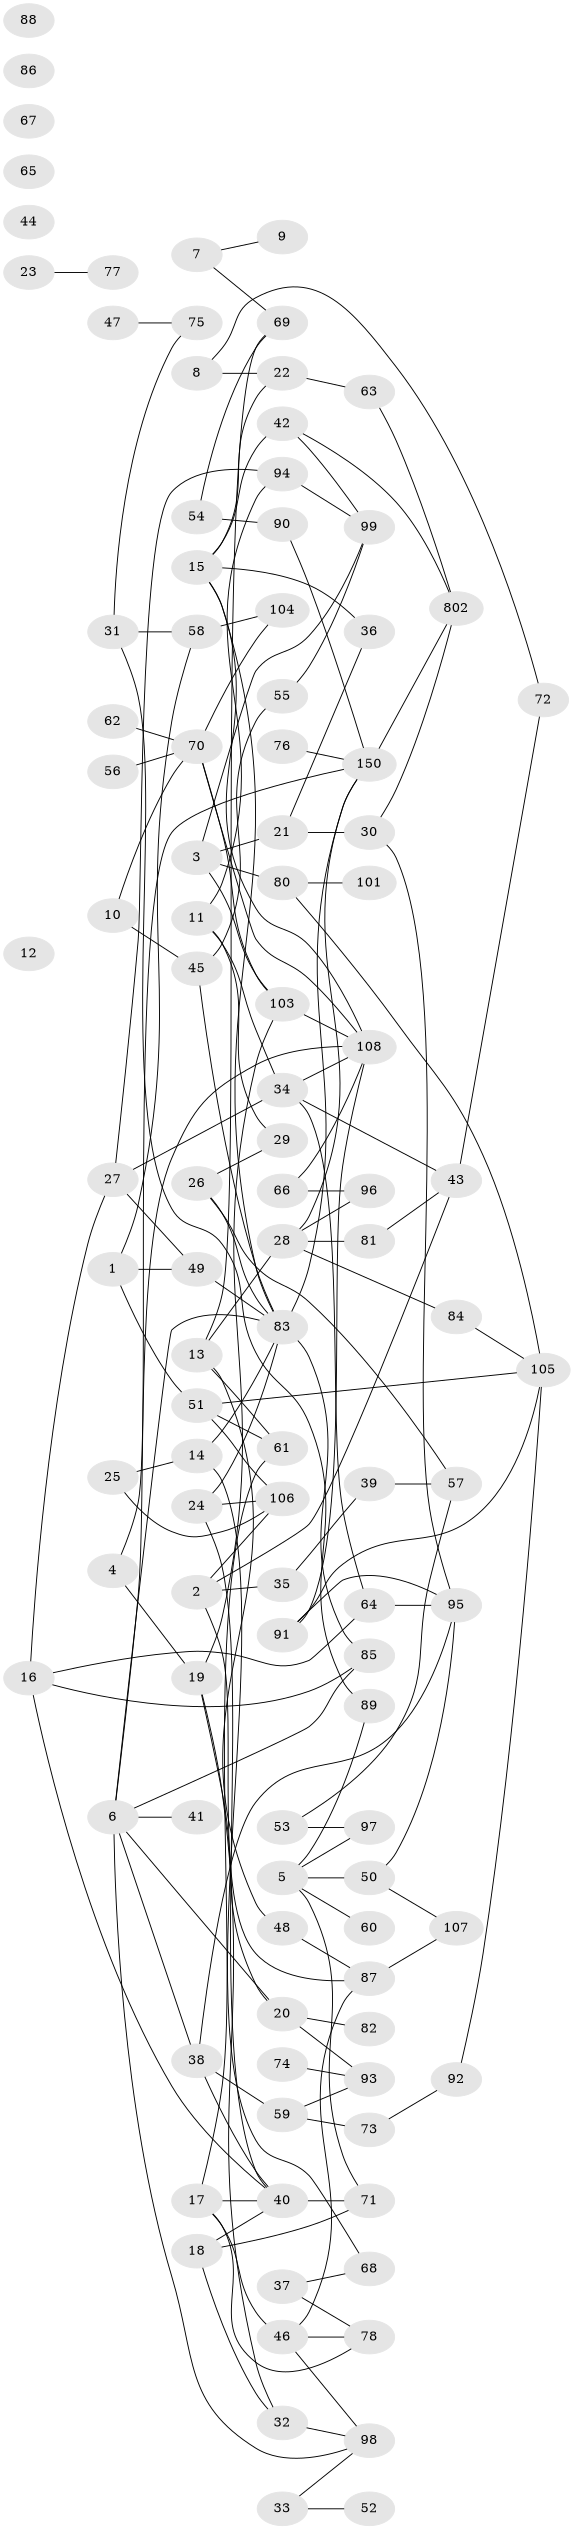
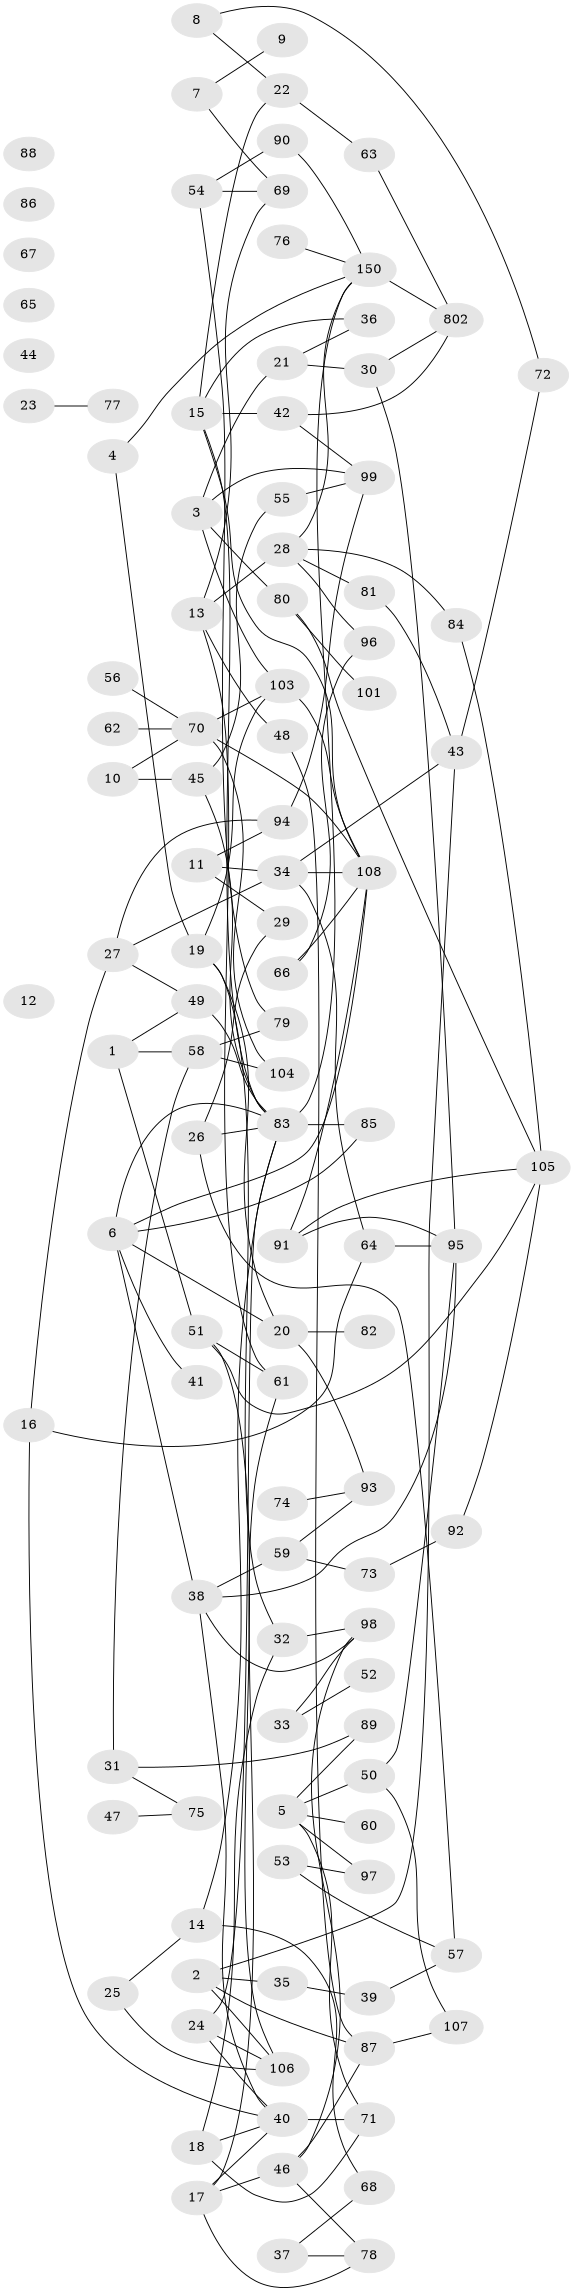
  graph {
    rankdir=LR
    node [color=gray90 style=filled]
    1
    49
    51
    58
    83
    106
    61
    105
+   79
    104
    2
    35
    43
    87
    39
    72
    107
    3
    21
    80
    99
    103
    36
    30
    101
    108
    4
    19
    n29 [label=150]
    20
    32
    n32 [label=802]
    5
    50
    60
    71
    89
    97
    95
    6
    38
    41
    85
    98
    82
    93
    40
    59
    7
    9
    69
    8
    22
    63
    10
    45
    70
    55
    11
    29
    34
    94
    64
    12
    13
    28
    48
    81
    84
    96
    14
    68
    15
    42
    16
    27
    17
    46
    78
    18
    23
    77
    24
    25
    47
    75
    26
    57
    31
    33
    52
    37
    73
    44
    53
    54
    90
    56
    92
    62
    65
    66
    67
    74
    76
    86
    88
    91
    1 -- 49
    1 -- 51
    1 -- 58
    49 -- 83
    51 -- 106
    51 -- 61
    51 -- 105
+   58 -- 79
    58 -- 104
    83 -- n29
    83 -- 85
    2 -- 106
    2 -- 35
    2 -- 43
    2 -- 87
    35 -- 39
    43 -- 72
    87 -- 107
    39 -- 57
    3 -- 21
    3 -- 80
    3 -- 99
    3 -- 103
    21 -- 36
    21 -- 30
    80 -- 105
    80 -- 101
    103 -- 108
    30 -- n32
    30 -- 95
    4 -- 19
    4 -- n29
    19 -- 103
    19 -- 20
    19 -- 32
    n29 -- n32
    20 -- 82
    20 -- 93
    32 -- 98
    5 -- 50
    5 -- 60
    5 -- 71
    5 -- 89
    5 -- 97
    50 -- 107
    50 -- 95
    6 -- 83
    6 -- 108
    6 -- 20
    6 -- 38
    6 -- 41
    6 -- 85
-   6 -- 98
+   38 -- 98
    38 -- 95
    38 -- 40
    38 -- 59
    40 -- 71
    59 -- 93
    59 -- 73
    7 -- 9
    7 -- 69
    8 -- 72
    8 -- 22
    22 -- 63
    63 -- n32
    10 -- 45
    10 -- 70
    45 -- 83
    45 -- 55
    70 -- 104
    70 -- 103
    70 -- 108
    55 -- 99
    11 -- 29
    11 -- 34
    11 -- 94
    34 -- 43
    34 -- 108
    34 -- 64
    94 -- 99
    64 -- 95
    13 -- 61
    13 -- 69
    13 -- 28
    13 -- 48
    28 -- n29
    28 -- 81
    28 -- 84
    28 -- 96
    48 -- 87
    81 -- 43
    84 -- 105
    14 -- 83
    14 -- 68
    15 -- 83
    15 -- 36
    15 -- 108
    15 -- 22
    15 -- 42
    42 -- 99
    42 -- n32
-   16 -- 85
    16 -- 40
    16 -- 64
    16 -- 27
    27 -- 49
    27 -- 34
    27 -- 94
    17 -- 61
    17 -- 40
    17 -- 46
    17 -- 78
    46 -- 87
    46 -- 98
    46 -- 78
    18 -- 32
    18 -- 71
    18 -- 40
    23 -- 77
    24 -- 83
    24 -- 106
    24 -- 40
    25 -- 106
    25 -- 14
    47 -- 75
    26 -- 83
    26 -- 29
    26 -- 57
    31 -- 58
    31 -- 89
    31 -- 75
    33 -- 98
    33 -- 52
    37 -- 68
    37 -- 78
    73 -- 92
    53 -- 97
    53 -- 57
+   54 -- 79
    54 -- 69
    54 -- 90
    90 -- n29
    56 -- 70
    92 -- 105
    62 -- 70
    66 -- 108
    66 -- 96
    74 -- 93
    76 -- n29
    91 -- 105
    91 -- 108
    91 -- 95
  }
